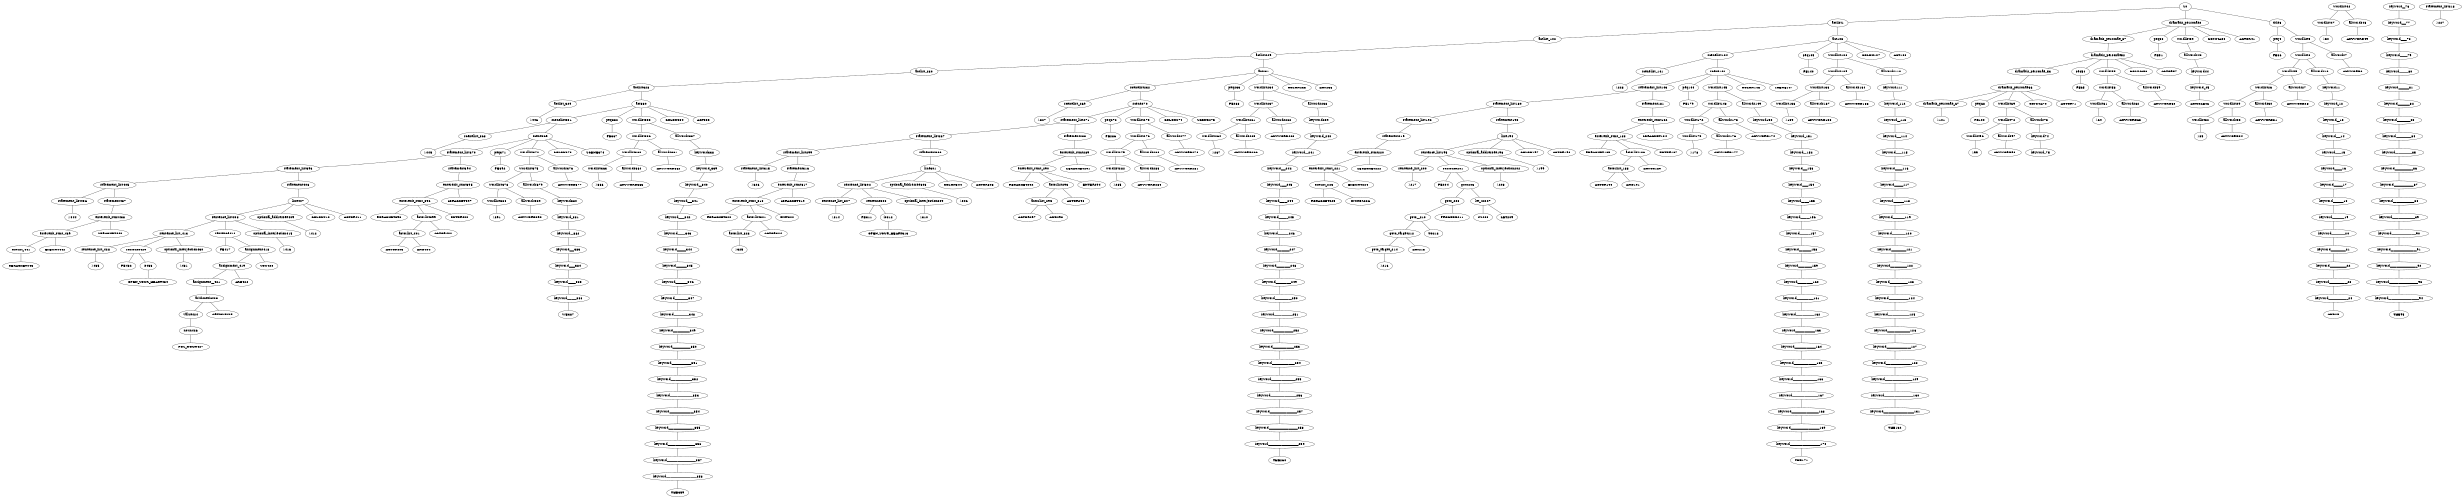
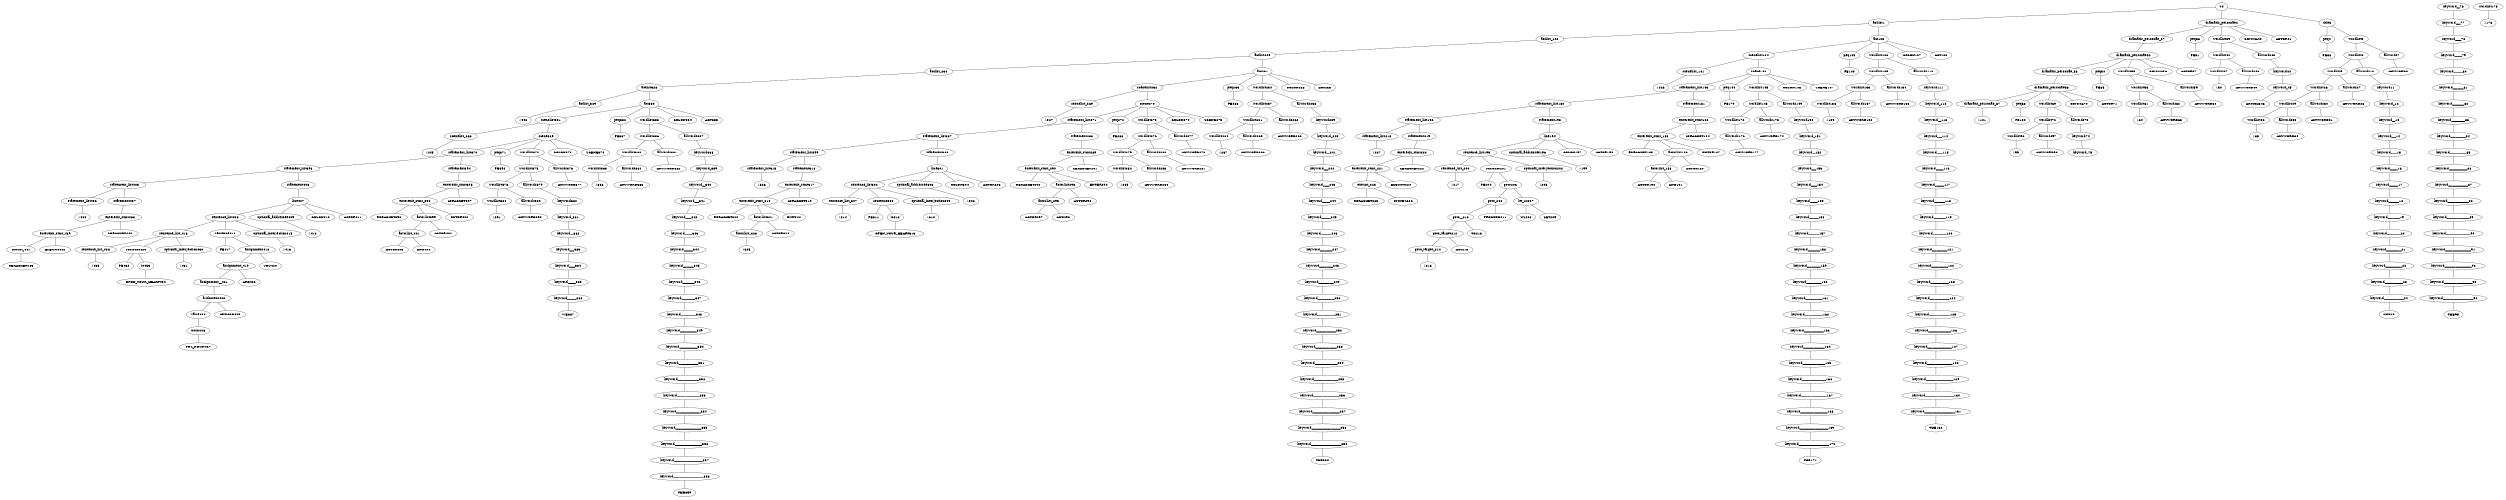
  strict graph {
    S0
    actlist1
    dramatis_personae2
    title3
    actlist_102
    act103
    dramatis_personae_37
    peq38
    wordlist39
    COMMA40
    ACTOR41
    peq4
    wordlist5
    actlist229
    scenelist104
    peq105
    wordlist106
    COLON107
    ACT108
    dramatis_personae52
    PE51
    wordlist42
    allwords43
    PE36
    wordlist6
    allwords7
    wordlist9
    allwords10
    ANYWORD8
    wordlist26
    allwords27
    keyword11
    wordlist29
    allwords30
    ANYWORD28
    keyword_12
    keyword__13
    keyword___14
    keyword____15
    keyword_____16
    keyword______17
    keyword_______18
    keyword________19
    keyword_________20
    keyword__________21
    keyword___________22
    keyword____________23
    keyword_____________24
    AND25
    wordlist32
    allwords33
    ANYWORD31
    "λ35"
    ANYWORD34
    dramatis_personae_53
    peq54
    wordlist55
    COMMA56
    ACTOR57
    wordlist47
    allwords48
    keyword44
    "λ50"
    ANYWORD49
    keyword_45
    ARTICLE46
    dramatis_personae66
    PE65
    wordlist58
    allwords59
    dramatis_personae_67
    peq68
    wordlist69
    COMMA70
    ACTOR71
    wordlist61
    allwords62
    ANYWORD60
    "λ64"
    ANYWORD63
    "λ101"
    PE100
    wordlist72
    allwords73
    wordlist96
    allwords97
    keyword74
    "λ99"
    ANYWORD98
    keyword_75
    keyword__76
    keyword___77
    keyword____78
    keyword_____79
    keyword______80
    keyword_______81
    keyword________82
    keyword_________83
    keyword__________84
    keyword___________85
    keyword____________86
    keyword_____________87
    keyword______________88
    keyword_______________89
    keyword________________90
    keyword_________________91
    keyword__________________92
    keyword___________________93
    keyword____________________94
    THE95
    actlist_230
    act231
    scenelist_141
    scene142
    PE140
    wordlist109
    allwords110
    "λ228"
    statement_list143
    peq144
    wordlist145
    COLON146
    SCENE147
    wordlist133
    allwords134
    keyword111
    wordlist136
    allwords137
    ANYWORD135
    keyword_112
    keyword__113
    keyword___114
    keyword____115
    keyword_____116
    keyword______117
    keyword_______118
    keyword________119
    keyword_________120
    keyword__________121
    keyword___________122
    keyword____________123
    keyword_____________124
    keyword______________125
    keyword_______________126
    keyword________________127
    keyword_________________128
    keyword__________________129
    keyword___________________130
    keyword____________________131
    THE132
    "λ139"
    ANYWORD138
    statement_list180
    statement181
    PE179
    wordlist148
    allwords149
    statement_list192
    statement193
    enterexit_stmt182
    wordlist172
    allwords173
    keyword150
    wordlist175
    allwords176
    ANYWORD174
    keyword_151
    keyword__152
    keyword___153
    keyword____154
    keyword_____155
    keyword______156
    keyword_______157
    keyword________158
    keyword_________159
    keyword__________160
    keyword___________161
    keyword____________162
    keyword_____________163
    keyword______________164
    keyword_______________165
    keyword________________166
    keyword_________________167
    keyword__________________168
    keyword___________________169
    keyword____________________170
    THE171
    "λ178"
    ANYWORD177
    statement_list218
    statement219
    line194
    enterexit_stmt_183
    LBRACKET184
    RBRACKET185
    actorlist186
    ENTER187
    actorlist_188
    ACTOR189
    ACTOR190
    AND191
    "λ227"
    enterexit_stmt220
    sentence_list195
    optional_addressee196
    COLON197
    ACTOR198
    sentence_list_200
    sentence201
    optional_interjection202
    "λ199"
    "λ217"
    PE204
    goto205
    "λ203"
    goto_206
    let_us207
    goto__210
    PROCEED211
    US208
    LET209
    goto_target212
    TO213
    goto_target_214
    ACT215
    "λ216"
    enterexit_stmt_221
    LBRACKET222
    exeunt_223
    EXEUNT224
    RBRACKET225
    OMNES226
    actlist328
    scenelist232
    peq233
    wordlist234
    COLON235
    ACT236
    actlist_329
    act330
    scenelist_269
    scene270
    PE268
    wordlist237
    allwords238
    "λ327"
    statement_list271
    peq272
    wordlist273
    COLON274
    SCENE275
    wordlist261
    allwords262
    keyword239
    wordlist264
    allwords265
    ANYWORD263
    keyword_240
    keyword__241
    keyword___242
    keyword____243
    keyword_____244
    keyword______245
    keyword_______246
    keyword________247
    keyword_________248
    keyword__________249
    keyword___________250
    keyword____________251
    keyword_____________252
    keyword______________253
    keyword_______________254
    keyword________________255
    keyword_________________256
    keyword__________________257
    keyword___________________258
    keyword____________________259
    THE260
    "λ267"
    ANYWORD266
    statement_list287
    statement288
    PE286
    wordlist276
    allwords277
    statement_list299
    statement300
    enterexit_stmt289
    wordlist279
    allwords280
    ANYWORD278
    wordlist282
    allwords283
    ANYWORD281
    "λ285"
    ANYWORD284
    statement_list315
    statement316
    line301
    enterexit_stmt_290
    LBRACKET291
    RBRACKET292
    actorlist293
    ENTER294
    actorlist_295
    ACTOR296
    ACTOR297
    AND298
    "λ326"
    enterexit_stmt317
    sentence_list302
    optional_addressee303
    COLON304
    ACTOR305
    sentence_list_307
    sentence308
    optional_interjection309
    "λ306"
    "λ314"
    PE311
    io312
    "λ310"
    OPEN_YOUR_HEART313
    enterexit_stmt_318
    LBRACKET319
    RBRACKET320
    actorlist321
    EXIT322
    actorlist_323
    ACTOR324
    "λ325"
    "λ446"
    scenelist331
    peq332
    wordlist333
    COLON334
    ACT335
    scenelist_368
    scene369
    PE367
    wordlist336
    allwords337
    "λ445"
    statement_list370
    peq371
    wordlist372
    COLON373
    SCENE374
    wordlist360
    allwords361
    keyword338
    wordlist363
    allwords364
    ANYWORD362
    keyword_339
    keyword__340
    keyword___341
    keyword____342
    keyword_____343
    keyword______344
    keyword_______345
    keyword________346
    keyword_________347
    keyword__________348
    keyword___________349
    keyword____________350
    keyword_____________351
    keyword______________352
    keyword_______________353
    keyword________________354
    keyword_________________355
    keyword__________________356
    keyword___________________357
    keyword____________________358
    THE359
    "λ366"
    ANYWORD365
    statement_list393
    statement394
    PE392
    wordlist375
    allwords376
    statement_list405
    statement406
    enterexit_stmt395
    wordlist378
    allwords379
    ANYWORD377
    wordlist388
    allwords389
    keyword380
    "λ391"
    ANYWORD390
    keyword_381
    keyword__382
    keyword___383
    keyword____384
    keyword_____385
    keyword______386
    WE387
    statement_list436
    statement437
    line407
    enterexit_stmt_396
    LBRACKET397
    RBRACKET398
    actorlist399
    ENTER400
    actorlist_401
    ACTOR402
    ACTOR403
    AND404
    "λ444"
    enterexit_stmt438
    sentence_list408
    optional_addressee409
    COLON410
    ACTOR411
    sentence_list_413
    sentence414
    optional_interjection415
    "λ412"
    sentence_list_428
    sentence429
    optional_interjection430
    PE417
    assignment418
    "λ416"
    "λ435"
    PE432
    io433
    "λ431"
    assignment_419
    YOU420
    assignment__421
    ARE422
    arithmetic423
    value424
    ARTICLE425
    noun426
    POS_NOUN427
    OPEN_YOUR_HEART434
    enterexit_stmt_439
    LBRACKET440
    exeunt_441
    EXEUNT442
    RBRACKET443
    S0 -- actlist1
    S0 -- dramatis_personae2
    S0 -- title3
    actlist1 -- actlist_102
    actlist1 -- act103
    dramatis_personae2 -- dramatis_personae_37
    dramatis_personae2 -- peq38
    dramatis_personae2 -- wordlist39
    dramatis_personae2 -- COMMA40
    dramatis_personae2 -- ACTOR41
    title3 -- peq4
    title3 -- wordlist5
    actlist_102 -- actlist229
    act103 -- scenelist104
    act103 -- peq105
    act103 -- wordlist106
    act103 -- COLON107
    act103 -- ACT108
    dramatis_personae_37 -- dramatis_personae52
    peq38 -- PE51
+   wordlist39 -- wordlist42
    wordlist39 -- allwords43
    peq4 -- PE36
    wordlist5 -- wordlist6
    wordlist5 -- allwords7
    actlist229 -- actlist_230
    actlist229 -- act231
    scenelist104 -- scenelist_141
    scenelist104 -- scene142
    peq105 -- PE140
    wordlist106 -- wordlist109
    wordlist106 -- allwords110
    dramatis_personae52 -- dramatis_personae_53
    dramatis_personae52 -- peq54
    dramatis_personae52 -- wordlist55
    dramatis_personae52 -- COMMA56
    dramatis_personae52 -- ACTOR57
    wordlist42 -- wordlist47
    wordlist42 -- allwords48
    allwords43 -- keyword44
    wordlist6 -- wordlist9
    wordlist6 -- allwords10
    allwords7 -- ANYWORD8
    wordlist9 -- wordlist26
    wordlist9 -- allwords27
    allwords10 -- keyword11
    wordlist26 -- wordlist29
    wordlist26 -- allwords30
    allwords27 -- ANYWORD28
    keyword11 -- keyword_12
    wordlist29 -- wordlist32
    wordlist29 -- allwords33
    allwords30 -- ANYWORD31
    keyword_12 -- keyword__13
    keyword__13 -- keyword___14
    keyword___14 -- keyword____15
    keyword____15 -- keyword_____16
    keyword_____16 -- keyword______17
    keyword______17 -- keyword_______18
    keyword_______18 -- keyword________19
    keyword________19 -- keyword_________20
    keyword_________20 -- keyword__________21
    keyword__________21 -- keyword___________22
    keyword___________22 -- keyword____________23
    keyword____________23 -- keyword_____________24
    keyword_____________24 -- AND25
    wordlist32 -- "λ35"
    allwords33 -- ANYWORD34
    dramatis_personae_53 -- dramatis_personae66
    peq54 -- PE65
    wordlist55 -- wordlist58
    wordlist55 -- allwords59
    wordlist47 -- "λ50"
    allwords48 -- ANYWORD49
    keyword44 -- keyword_45
    keyword_45 -- ARTICLE46
    dramatis_personae66 -- dramatis_personae_67
    dramatis_personae66 -- peq68
    dramatis_personae66 -- wordlist69
    dramatis_personae66 -- COMMA70
    dramatis_personae66 -- ACTOR71
    wordlist58 -- wordlist61
    wordlist58 -- allwords62
    allwords59 -- ANYWORD60
    dramatis_personae_67 -- "λ101"
    peq68 -- PE100
    wordlist69 -- wordlist72
    wordlist69 -- allwords73
    wordlist61 -- "λ64"
    allwords62 -- ANYWORD63
    wordlist72 -- wordlist96
    wordlist72 -- allwords97
    allwords73 -- keyword74
    wordlist96 -- "λ99"
    allwords97 -- ANYWORD98
    keyword74 -- keyword_75
    keyword__76 -- keyword___77
    keyword___77 -- keyword____78
    keyword____78 -- keyword_____79
    keyword_____79 -- keyword______80
    keyword______80 -- keyword_______81
    keyword_______81 -- keyword________82
    keyword________82 -- keyword_________83
    keyword_________83 -- keyword__________84
    keyword__________84 -- keyword___________85
    keyword___________85 -- keyword____________86
    keyword____________86 -- keyword_____________87
    keyword_____________87 -- keyword______________88
    keyword______________88 -- keyword_______________89
    keyword_______________89 -- keyword________________90
    keyword________________90 -- keyword_________________91
    keyword_________________91 -- keyword__________________92
    keyword__________________92 -- keyword___________________93
    keyword___________________93 -- keyword____________________94
    keyword____________________94 -- THE95
    actlist_230 -- actlist328
    act231 -- scenelist232
    act231 -- peq233
    act231 -- wordlist234
    act231 -- COLON235
    act231 -- ACT236
    scenelist_141 -- "λ228"
    scene142 -- statement_list143
    scene142 -- peq144
    scene142 -- wordlist145
    scene142 -- COLON146
    scene142 -- SCENE147
    wordlist109 -- wordlist133
    wordlist109 -- allwords134
    allwords110 -- keyword111
    statement_list143 -- statement_list180
    statement_list143 -- statement181
    peq144 -- PE179
    wordlist145 -- wordlist148
    wordlist145 -- allwords149
    wordlist133 -- wordlist136
    wordlist133 -- allwords137
    allwords134 -- ANYWORD135
    keyword111 -- keyword_112
    wordlist136 -- "λ139"
    allwords137 -- ANYWORD138
    keyword_112 -- keyword__113
    keyword__113 -- keyword___114
    keyword___114 -- keyword____115
    keyword____115 -- keyword_____116
    keyword_____116 -- keyword______117
    keyword______117 -- keyword_______118
    keyword_______118 -- keyword________119
    keyword________119 -- keyword_________120
    keyword_________120 -- keyword__________121
    keyword__________121 -- keyword___________122
    keyword___________122 -- keyword____________123
    keyword____________123 -- keyword_____________124
    keyword_____________124 -- keyword______________125
    keyword______________125 -- keyword_______________126
    keyword_______________126 -- keyword________________127
    keyword________________127 -- keyword_________________128
    keyword_________________128 -- keyword__________________129
    keyword__________________129 -- keyword___________________130
    keyword___________________130 -- keyword____________________131
    keyword____________________131 -- THE132
    statement_list180 -- statement_list192
    statement_list180 -- statement193
    statement181 -- enterexit_stmt182
    wordlist148 -- wordlist172
    wordlist148 -- allwords173
    allwords149 -- keyword150
+   statement_list192 -- statement_list218
    statement_list192 -- statement219
    statement193 -- line194
    enterexit_stmt182 -- enterexit_stmt_183
    enterexit_stmt182 -- LBRACKET184
-   wordlist172 -- wordlist175
    wordlist172 -- allwords176
    allwords173 -- ANYWORD174
    keyword150 -- keyword_151
    wordlist175 -- "λ178"
    allwords176 -- ANYWORD177
    keyword_151 -- keyword__152
    keyword__152 -- keyword___153
    keyword___153 -- keyword____154
    keyword____154 -- keyword_____155
    keyword_____155 -- keyword______156
    keyword______156 -- keyword_______157
    keyword_______157 -- keyword________158
    keyword________158 -- keyword_________159
    keyword_________159 -- keyword__________160
    keyword__________160 -- keyword___________161
    keyword___________161 -- keyword____________162
    keyword____________162 -- keyword_____________163
    keyword_____________163 -- keyword______________164
    keyword______________164 -- keyword_______________165
    keyword_______________165 -- keyword________________166
    keyword________________166 -- keyword_________________167
    keyword_________________167 -- keyword__________________168
    keyword__________________168 -- keyword___________________169
    keyword___________________169 -- keyword____________________170
    keyword____________________170 -- THE171
    statement_list218 -- "λ227"
    statement219 -- enterexit_stmt220
    line194 -- sentence_list195
    line194 -- optional_addressee196
    line194 -- COLON197
    line194 -- ACTOR198
    enterexit_stmt_183 -- RBRACKET185
    enterexit_stmt_183 -- actorlist186
    enterexit_stmt_183 -- ENTER187
    actorlist186 -- actorlist_188
    actorlist186 -- ACTOR189
    actorlist_188 -- ACTOR190
    actorlist_188 -- AND191
    enterexit_stmt220 -- enterexit_stmt_221
    enterexit_stmt220 -- LBRACKET222
    sentence_list195 -- sentence_list_200
    sentence_list195 -- sentence201
    sentence_list195 -- optional_interjection202
    optional_addressee196 -- "λ199"
    sentence_list_200 -- "λ217"
    sentence201 -- PE204
    sentence201 -- goto205
    optional_interjection202 -- "λ203"
    goto205 -- goto_206
    goto205 -- let_us207
    goto_206 -- goto__210
    goto_206 -- PROCEED211
    let_us207 -- US208
    let_us207 -- LET209
    goto__210 -- goto_target212
    goto__210 -- TO213
    goto_target212 -- goto_target_214
    goto_target212 -- ACT215
    goto_target_214 -- "λ216"
    enterexit_stmt_221 -- exeunt_223
    enterexit_stmt_221 -- EXEUNT224
    exeunt_223 -- RBRACKET225
    exeunt_223 -- OMNES226
    actlist328 -- actlist_329
    actlist328 -- act330
    scenelist232 -- scenelist_269
    scenelist232 -- scene270
    peq233 -- PE268
    wordlist234 -- wordlist237
    wordlist234 -- allwords238
    actlist_329 -- "λ446"
    act330 -- scenelist331
    act330 -- peq332
    act330 -- wordlist333
    act330 -- COLON334
    act330 -- ACT335
    scenelist_269 -- "λ327"
    scene270 -- statement_list271
    scene270 -- peq272
    scene270 -- wordlist273
    scene270 -- COLON274
    scene270 -- SCENE275
    wordlist237 -- wordlist261
    wordlist237 -- allwords262
    allwords238 -- keyword239
    statement_list271 -- statement_list287
    statement_list271 -- statement288
    peq272 -- PE286
    wordlist273 -- wordlist276
    wordlist273 -- allwords277
    wordlist261 -- wordlist264
    wordlist261 -- allwords265
    allwords262 -- ANYWORD263
    keyword239 -- keyword_240
    wordlist264 -- "λ267"
    allwords265 -- ANYWORD266
    keyword_240 -- keyword__241
    keyword__241 -- keyword___242
    keyword___242 -- keyword____243
    keyword____243 -- keyword_____244
    keyword_____244 -- keyword______245
    keyword______245 -- keyword_______246
    keyword_______246 -- keyword________247
    keyword________247 -- keyword_________248
    keyword_________248 -- keyword__________249
    keyword__________249 -- keyword___________250
    keyword___________250 -- keyword____________251
    keyword____________251 -- keyword_____________252
    keyword_____________252 -- keyword______________253
    keyword______________253 -- keyword_______________254
    keyword_______________254 -- keyword________________255
    keyword________________255 -- keyword_________________256
    keyword_________________256 -- keyword__________________257
    keyword__________________257 -- keyword___________________258
    keyword___________________258 -- keyword____________________259
    keyword____________________259 -- THE260
    statement_list287 -- statement_list299
    statement_list287 -- statement300
    statement288 -- enterexit_stmt289
    wordlist276 -- wordlist279
    wordlist276 -- allwords280
    allwords277 -- ANYWORD278
    statement_list299 -- statement_list315
    statement_list299 -- statement316
    statement300 -- line301
    enterexit_stmt289 -- enterexit_stmt_290
    enterexit_stmt289 -- LBRACKET291
    wordlist279 -- wordlist282
    wordlist279 -- allwords283
    allwords280 -- ANYWORD281
    wordlist282 -- "λ285"
    allwords283 -- ANYWORD284
    statement_list315 -- "λ326"
    statement316 -- enterexit_stmt317
    line301 -- sentence_list302
    line301 -- optional_addressee303
    line301 -- COLON304
    line301 -- ACTOR305
    enterexit_stmt_290 -- RBRACKET292
    enterexit_stmt_290 -- actorlist293
    enterexit_stmt_290 -- ENTER294
    actorlist293 -- actorlist_295
    actorlist293 -- ACTOR296
    actorlist_295 -- ACTOR297
    actorlist_295 -- AND298
    enterexit_stmt317 -- enterexit_stmt_318
    enterexit_stmt317 -- LBRACKET319
    sentence_list302 -- sentence_list_307
    sentence_list302 -- sentence308
    sentence_list302 -- optional_interjection309
    optional_addressee303 -- "λ306"
    sentence_list_307 -- "λ314"
    sentence308 -- PE311
    sentence308 -- io312
    optional_interjection309 -- "λ310"
    io312 -- OPEN_YOUR_HEART313
    enterexit_stmt_318 -- RBRACKET320
    enterexit_stmt_318 -- actorlist321
    enterexit_stmt_318 -- EXIT322
    actorlist321 -- actorlist_323
    actorlist321 -- ACTOR324
    actorlist_323 -- "λ325"
    scenelist331 -- scenelist_368
    scenelist331 -- scene369
    peq332 -- PE367
    wordlist333 -- wordlist336
    wordlist333 -- allwords337
    scenelist_368 -- "λ445"
    scene369 -- statement_list370
    scene369 -- peq371
    scene369 -- wordlist372
    scene369 -- COLON373
    scene369 -- SCENE374
    wordlist336 -- wordlist360
    wordlist336 -- allwords361
    allwords337 -- keyword338
    statement_list370 -- statement_list393
    statement_list370 -- statement394
    peq371 -- PE392
    wordlist372 -- wordlist375
    wordlist372 -- allwords376
    wordlist360 -- wordlist363
    wordlist360 -- allwords364
    allwords361 -- ANYWORD362
    keyword338 -- keyword_339
    wordlist363 -- "λ366"
    allwords364 -- ANYWORD365
    keyword_339 -- keyword__340
    keyword__340 -- keyword___341
    keyword___341 -- keyword____342
    keyword____342 -- keyword_____343
    keyword_____343 -- keyword______344
    keyword______344 -- keyword_______345
    keyword_______345 -- keyword________346
    keyword________346 -- keyword_________347
    keyword_________347 -- keyword__________348
    keyword__________348 -- keyword___________349
    keyword___________349 -- keyword____________350
    keyword____________350 -- keyword_____________351
    keyword_____________351 -- keyword______________352
    keyword______________352 -- keyword_______________353
    keyword_______________353 -- keyword________________354
    keyword________________354 -- keyword_________________355
    keyword_________________355 -- keyword__________________356
    keyword__________________356 -- keyword___________________357
    keyword___________________357 -- keyword____________________358
    keyword____________________358 -- THE359
    statement_list393 -- statement_list405
    statement_list393 -- statement406
    statement394 -- enterexit_stmt395
    wordlist375 -- wordlist378
    wordlist375 -- allwords379
    allwords376 -- ANYWORD377
    statement_list405 -- statement_list436
    statement_list405 -- statement437
    statement406 -- line407
    enterexit_stmt395 -- enterexit_stmt_396
    enterexit_stmt395 -- LBRACKET397
    wordlist378 -- wordlist388
    wordlist378 -- allwords389
    allwords379 -- keyword380
    wordlist388 -- "λ391"
    allwords389 -- ANYWORD390
    keyword380 -- keyword_381
    keyword_381 -- keyword__382
    keyword__382 -- keyword___383
    keyword___383 -- keyword____384
    keyword____384 -- keyword_____385
    keyword_____385 -- keyword______386
    keyword______386 -- WE387
    statement_list436 -- "λ444"
    statement437 -- enterexit_stmt438
    line407 -- sentence_list408
    line407 -- optional_addressee409
    line407 -- COLON410
    line407 -- ACTOR411
    enterexit_stmt_396 -- RBRACKET398
    enterexit_stmt_396 -- actorlist399
    enterexit_stmt_396 -- ENTER400
    actorlist399 -- actorlist_401
    actorlist399 -- ACTOR402
    actorlist_401 -- ACTOR403
    actorlist_401 -- AND404
    enterexit_stmt438 -- enterexit_stmt_439
    enterexit_stmt438 -- LBRACKET440
    sentence_list408 -- sentence_list_413
    sentence_list408 -- sentence414
    sentence_list408 -- optional_interjection415
    optional_addressee409 -- "λ412"
    sentence_list_413 -- sentence_list_428
    sentence_list_413 -- sentence429
    sentence_list_413 -- optional_interjection430
    sentence414 -- PE417
    sentence414 -- assignment418
    optional_interjection415 -- "λ416"
    sentence_list_428 -- "λ435"
    sentence429 -- PE432
    sentence429 -- io433
    optional_interjection430 -- "λ431"
    assignment418 -- assignment_419
    assignment418 -- YOU420
    io433 -- OPEN_YOUR_HEART434
    assignment_419 -- assignment__421
    assignment_419 -- ARE422
    assignment__421 -- arithmetic423
    arithmetic423 -- value424
    arithmetic423 -- ARTICLE425
    value424 -- noun426
    noun426 -- POS_NOUN427
    enterexit_stmt_439 -- exeunt_441
    enterexit_stmt_439 -- EXEUNT442
    exeunt_441 -- RBRACKET443
  }
